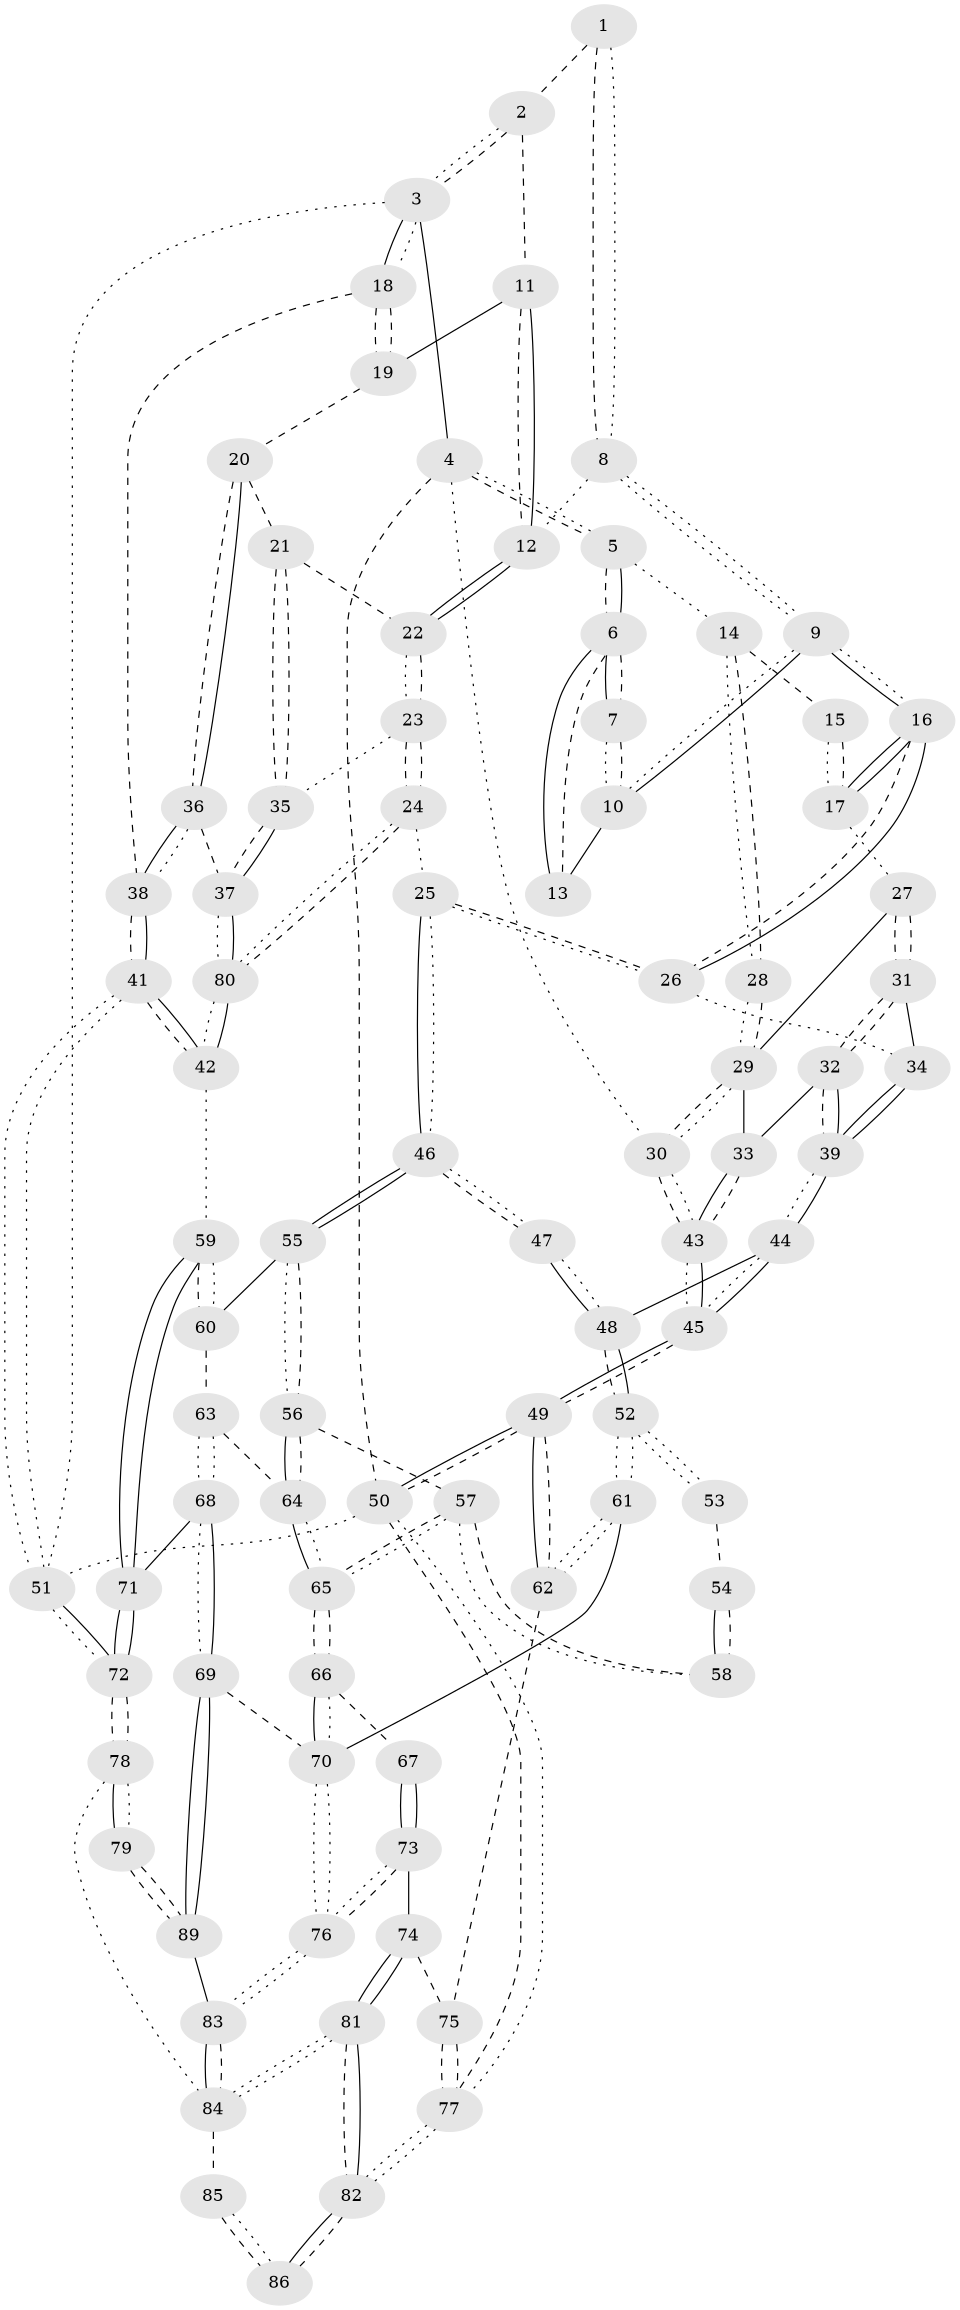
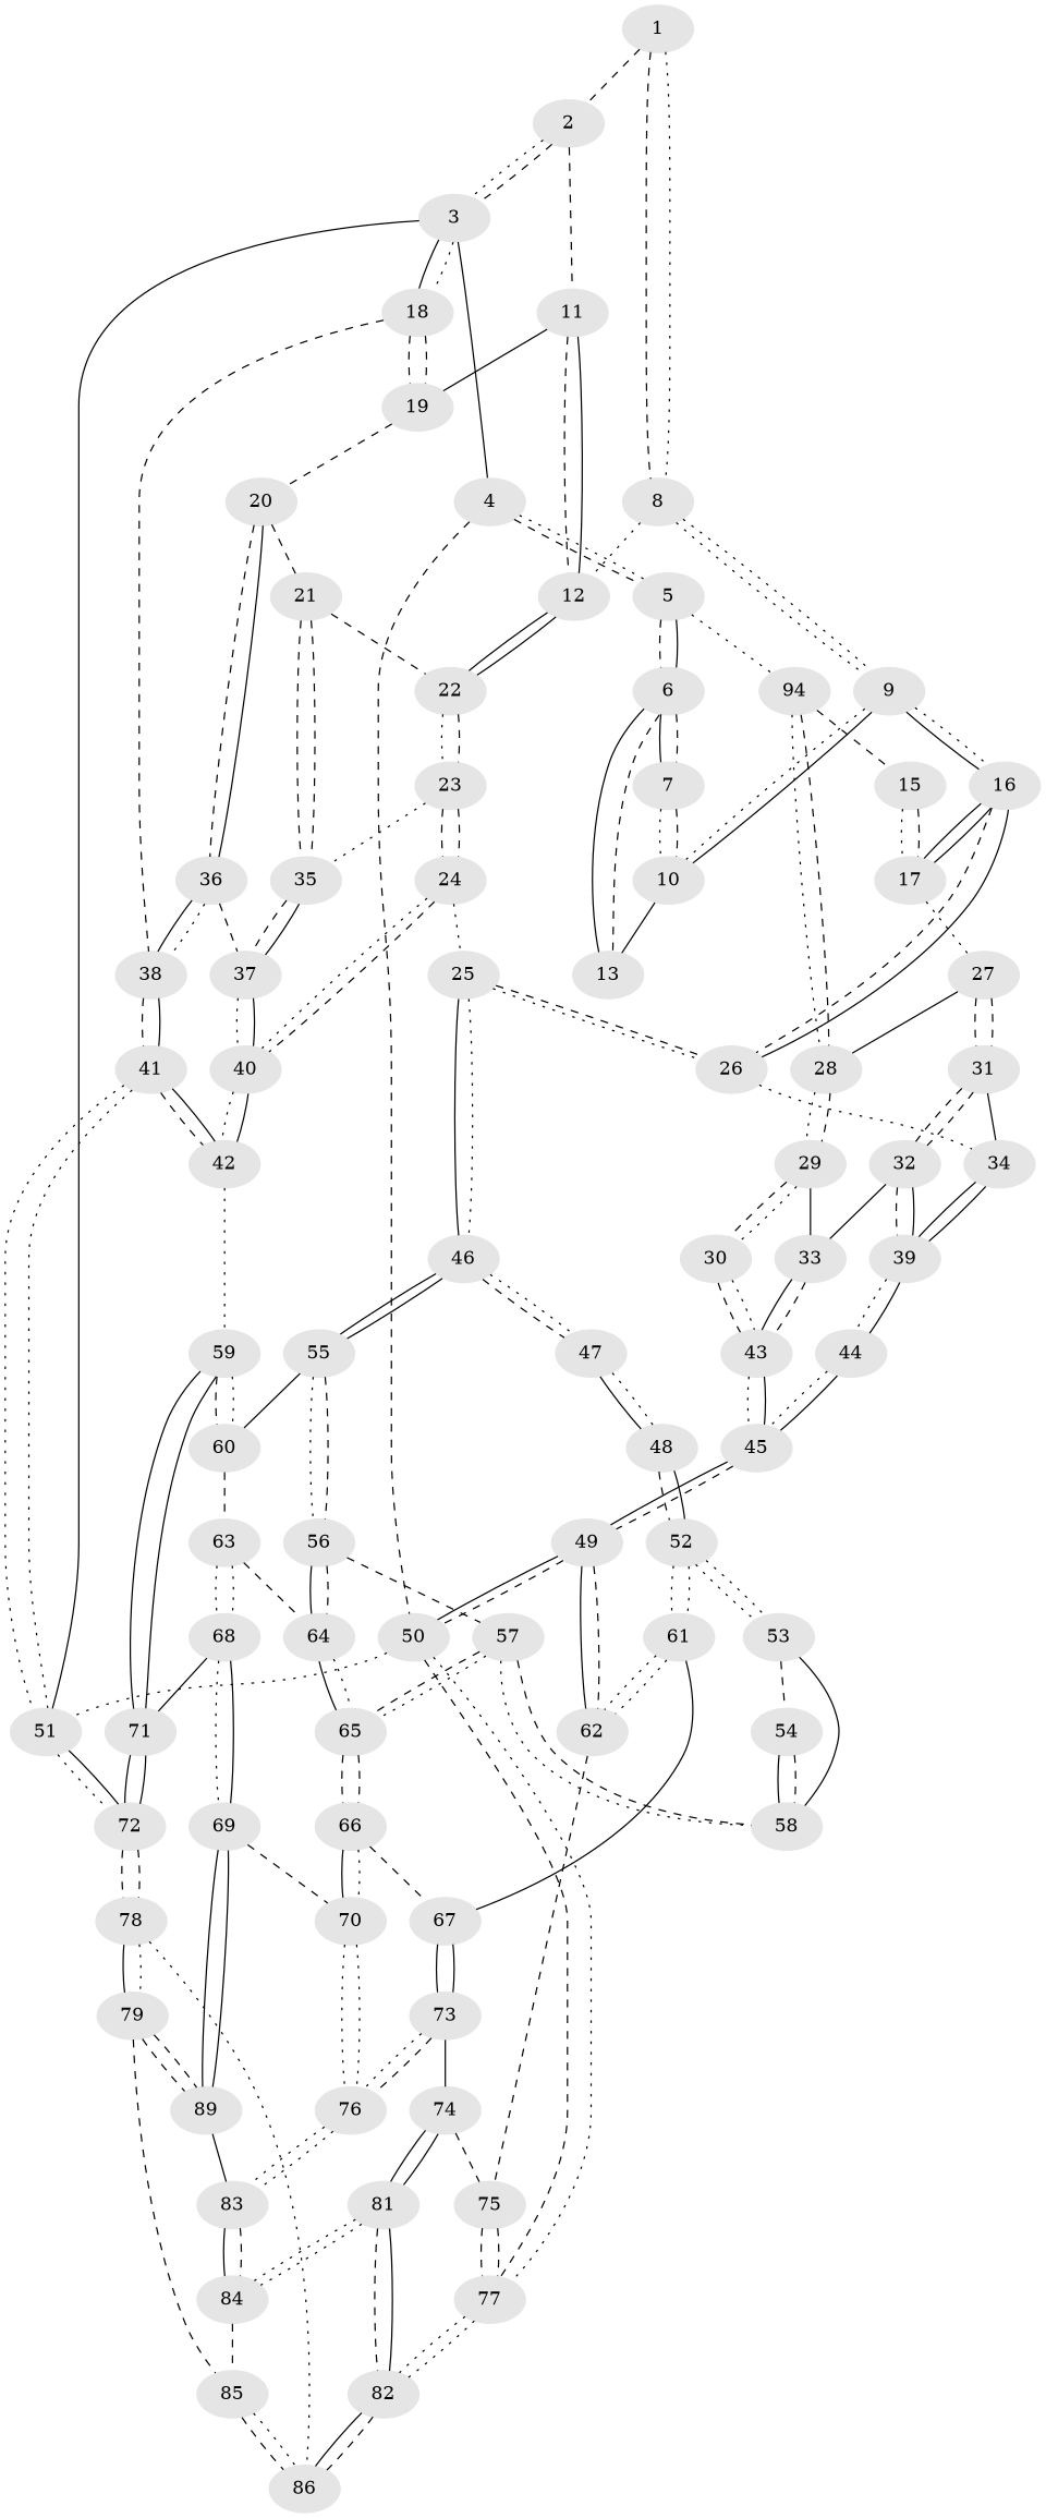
  graph {
    node [color=gray90 style=filled]
    edge [style=dashed]
    1
    2
    8
    3
    11
    9
    12
    4
    18
    51
    19
    5
    30
    50
    38
    72
    6
-   14
+   14 [label=94]
    43
    77
    7
    13
    15
    28
    10
    16
    22
    17
    26
    20
    23
    29
    27
    34
    31
    41
    21
    36
    35
    37
    24
    25
-   40 [label=80]
+   40
    46
    42
    47
    55
    39
    32
    33
    45
    44
    48
    59
    60
    71
    49
    52
    62
    56
    53
    61
    75
    82
    78
    54
    58
    67
    57
    64
    63
    65
    66
    68
    73
    69
    70
    76
    74
    n80 [label=89]
    83
    79
    86
    81
    84
    85
    1 -- 2
    1 -- 8
    1 -- 8 [style=dotted]
    2 -- 3 [style=dotted]
    2 -- 3
    2 -- 11
    8 -- 9 [style=dotted]
    8 -- 9 [style=dotted]
    8 -- 12 [style=dotted]
    3 -- 4 [style=solid]
    3 -- 18 [style=solid]
    3 -- 18 [style=dotted]
-   3 -- 51 [style=dotted]
+   3 -- 51 [style=solid]
    11 -- 12
    11 -- 12 [style=solid]
    11 -- 19 [style=solid]
    9 -- 10 [style=dotted]
    9 -- 10 [style=solid]
    9 -- 16 [style=solid]
    9 -- 16 [style=dotted]
    12 -- 22 [style=solid]
    12 -- 22 [style=solid]
    4 -- 5
    4 -- 5 [style=dotted]
-   4 -- 30 [style=dotted]
    4 -- 50
    18 -- 19
    18 -- 19
    18 -- 38
    51 -- 72 [style=dotted]
    51 -- 72 [style=solid]
    19 -- 20
    5 -- 6
    5 -- 6 [style=solid]
    5 -- 14 [style=dotted]
    30 -- 43
    30 -- 43 [style=dotted]
    50 -- 51 [style=dotted]
    50 -- 77
    50 -- 77 [style=dotted]
    38 -- 41
    38 -- 41 [style=solid]
    72 -- 78
    72 -- 78
    6 -- 7 [style=solid]
    6 -- 7
    6 -- 13 [style=solid]
    6 -- 13
    14 -- 15
    14 -- 28 [style=dotted]
    14 -- 28
    43 -- 45 [style=dotted]
    43 -- 45 [style=solid]
    77 -- 82 [style=dotted]
    77 -- 82 [style=dotted]
    7 -- 10 [style=dotted]
    7 -- 10
    15 -- 17 [style=dotted]
    15 -- 17
    28 -- 29 [style=dotted]
    28 -- 29
    10 -- 13 [style=solid]
    16 -- 17 [style=solid]
    16 -- 17 [style=solid]
    16 -- 26
    16 -- 26 [style=solid]
    22 -- 23 [style=dotted]
    22 -- 23
    17 -- 27 [style=dotted]
    26 -- 34 [style=dotted]
    20 -- 21
    20 -- 36
    20 -- 36 [style=solid]
    23 -- 35 [style=dotted]
    23 -- 24
    23 -- 24
    29 -- 30
    29 -- 30 [style=dotted]
    29 -- 33 [style=solid]
-   27 -- 29 [style=solid]
+   27 -- 28 [style=solid]
    27 -- 31
    27 -- 31
    34 -- 39 [style=solid]
    34 -- 39 [style=solid]
    31 -- 34 [style=solid]
    31 -- 32
    31 -- 32
    41 -- 51 [style=dotted]
    41 -- 51 [style=dotted]
    41 -- 42
    41 -- 42 [style=solid]
    21 -- 22
    21 -- 35
    21 -- 35
    36 -- 38 [style=solid]
    36 -- 38 [style=dotted]
    36 -- 37
    35 -- 37
    35 -- 37 [style=solid]
    37 -- 40 [style=dotted]
    37 -- 40 [style=solid]
    24 -- 25 [style=dotted]
    24 -- 40 [style=dotted]
    24 -- 40
    25 -- 26 [style=dotted]
    25 -- 26
    25 -- 46 [style=solid]
    25 -- 46 [style=dotted]
    40 -- 42 [style=dotted]
    40 -- 42 [style=solid]
    46 -- 47
    46 -- 47 [style=dotted]
    46 -- 55 [style=solid]
    46 -- 55 [style=solid]
    42 -- 59 [style=dotted]
    47 -- 48 [style=solid]
    47 -- 48 [style=dotted]
    55 -- 60 [style=solid]
    55 -- 56 [style=dotted]
    55 -- 56
    39 -- 44 [style=dotted]
    39 -- 44 [style=solid]
    32 -- 39
    32 -- 39 [style=solid]
    32 -- 33 [style=solid]
    33 -- 43 [style=solid]
    33 -- 43
    45 -- 49 [style=solid]
    45 -- 49
    44 -- 45 [style=dotted]
    44 -- 45 [style=solid]
-   44 -- 48 [style=solid]
    48 -- 52
    48 -- 52 [style=solid]
    59 -- 60
    59 -- 60 [style=dotted]
    59 -- 71 [style=solid]
    59 -- 71 [style=solid]
    60 -- 63
    71 -- 72 [style=solid]
    71 -- 72 [style=solid]
    49 -- 50 [style=solid]
    49 -- 50
    49 -- 62 [style=solid]
    49 -- 62
    52 -- 53 [style=dotted]
    52 -- 53 [style=dotted]
    52 -- 61 [style=dotted]
    52 -- 61 [style=dotted]
    62 -- 75
    56 -- 57
    56 -- 64 [style=solid]
    56 -- 64
    53 -- 54
+   53 -- 58 [style=solid]
    61 -- 62 [style=dotted]
    61 -- 62 [style=dotted]
-   61 -- 70 [style=solid]
+   61 -- 67 [style=solid]
    75 -- 77
    75 -- 77
    82 -- 86 [style=solid]
    82 -- 86
    78 -- 79 [style=solid]
    78 -- 79 [style=dotted]
-   78 -- 84 [style=dotted]
+   78 -- 86 [style=dotted]
    54 -- 58 [style=solid]
    54 -- 58
    67 -- 73 [style=solid]
    67 -- 73 [style=solid]
    57 -- 58 [style=dotted]
    57 -- 58
    57 -- 65
    57 -- 65 [style=dotted]
    64 -- 65 [style=solid]
    64 -- 65 [style=dotted]
    63 -- 64
    63 -- 68 [style=dotted]
    63 -- 68 [style=dotted]
    65 -- 66
    65 -- 66
    66 -- 67
    66 -- 70 [style=solid]
    66 -- 70 [style=dotted]
    68 -- 71 [style=solid]
    68 -- 69 [style=dotted]
    68 -- 69 [style=solid]
    73 -- 76 [style=dotted]
    73 -- 76
    73 -- 74 [style=solid]
    69 -- 70
    69 -- n80 [style=solid]
    69 -- n80 [style=solid]
    70 -- 76 [style=dotted]
    70 -- 76 [style=dotted]
    76 -- 83 [style=dotted]
    76 -- 83 [style=dotted]
    74 -- 75
    74 -- 81 [style=solid]
    74 -- 81 [style=solid]
    n80 -- 83 [style=solid]
    83 -- 84 [style=solid]
    83 -- 84
    79 -- n80
    79 -- n80
+   79 -- 85
    81 -- 82
    81 -- 82 [style=solid]
    81 -- 84 [style=dotted]
    81 -- 84 [style=dotted]
    84 -- 85
    85 -- 86
    85 -- 86 [style=dotted]
  }
